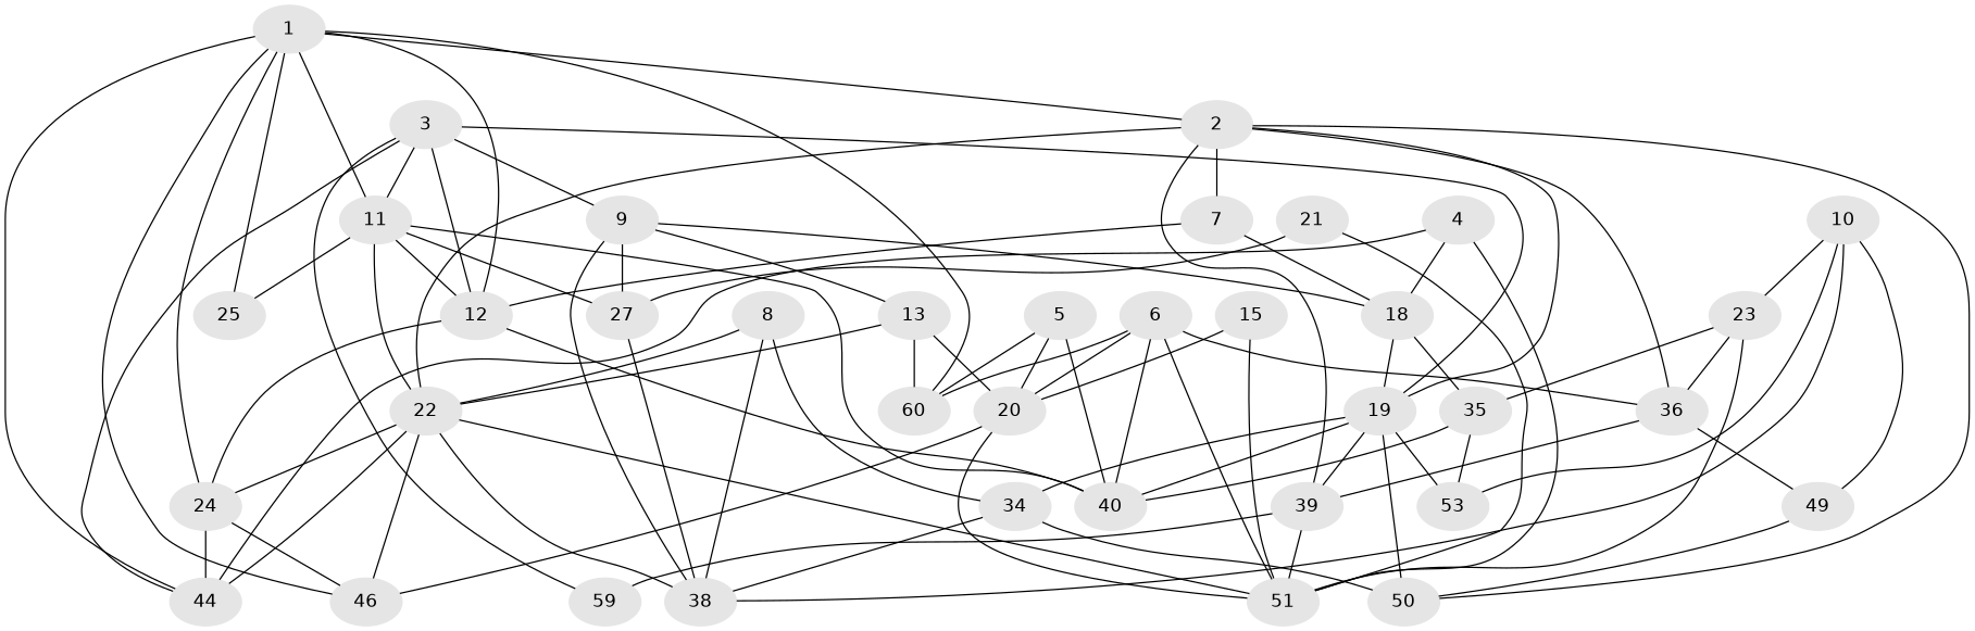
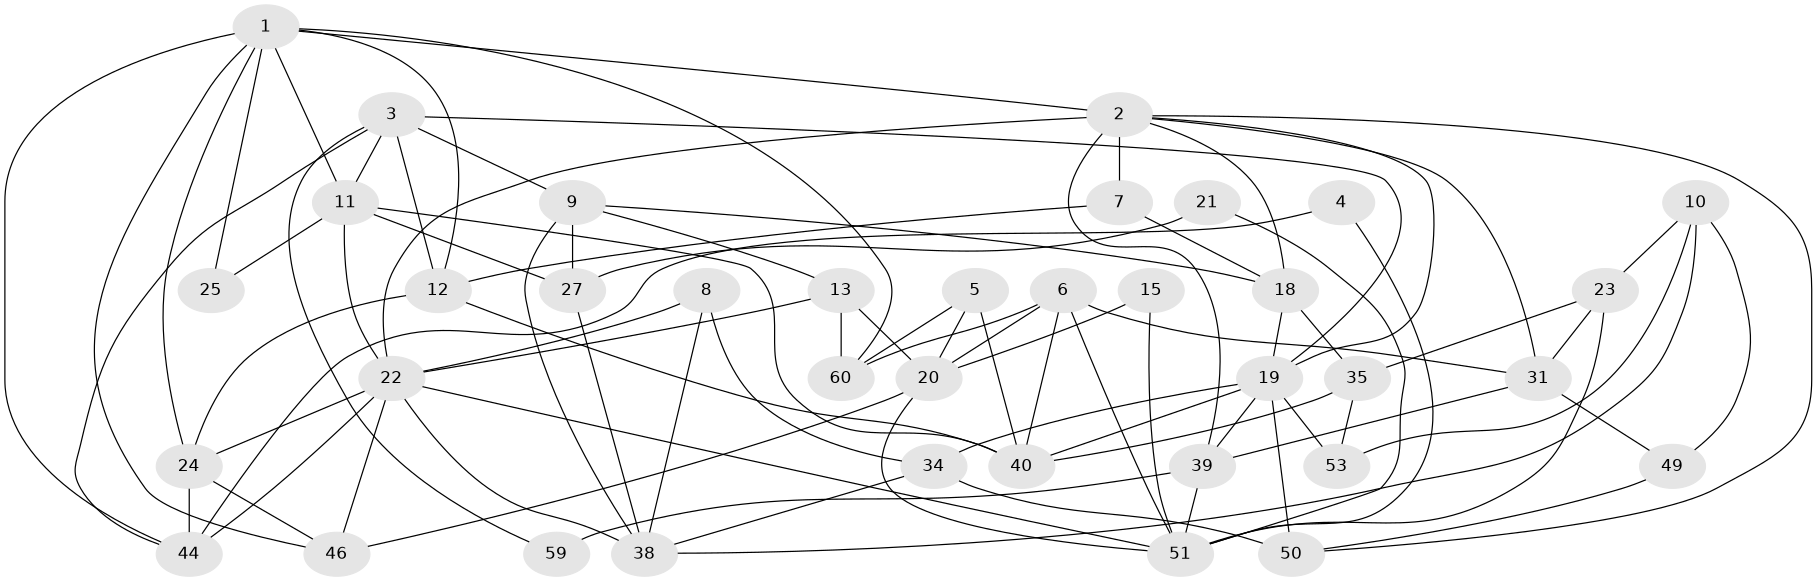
  graph {
    fontname="DejaVu Sans"
    node [color=gray90 fontname="DejaVu Sans" style=filled]
    edge [fontname="DejaVu Sans"]
    1 [super="+45"]
    2 [super="+37"]
    11 [super="+16"]
    12 [super="+33"]
    24 [super="+46"]
    25
    n7 [label=46]
    44 [super="+48"]
    60
    7 [super="+30"]
    19 [super="+56"]
    22 [super="+58"]
-   31 [super="+54" label=36]
+   31 [super="+54"]
    39 [super="+57"]
    50
    40 [super="+42"]
    27 [super="+41"]
    18 [super="+29"]
    34 [super="+43"]
    53
    51 [super="+52"]
    38 [super="+55"]
    49
    59
    3 [super="+32"]
    9 [super="+14"]
    13 [super="+26"]
    35
    4
    20 [super="+28"]
    5
    6
    8
    10 [super="+47"]
    23
    15
    21
    1 -- 2
    1 -- 11
    1 -- 12
    1 -- 24
    1 -- 25
    1 -- n7
    1 -- 44
    1 -- 60
    2 -- 7 [weight=2]
    2 -- 19
    2 -- 22
    2 -- 31
    2 -- 39
    2 -- 50
-   11 -- 12
    11 -- 25
    11 -- 22
    11 -- 40 [weight=2]
    11 -- 27
    12 -- 24
    12 -- 40
    24 -- n7
    24 -- 44
    7 -- 12
    7 -- 18
    19 -- 39
    19 -- 50
    19 -- 40
    19 -- 34
    19 -- 53
    22 -- 24
    22 -- n7
    22 -- 44
    22 -- 51
    22 -- 38
    31 -- 39
    31 -- 49
    39 -- 51
    39 -- 59 [weight=2]
    27 -- 38
    18 -- 19
    18 -- 35
    34 -- 50
    34 -- 38
    49 -- 50
    3 -- 11
    3 -- 12
    3 -- 44
    3 -- 19
    3 -- 59
    3 -- 9
    9 -- 27
    9 -- 18
    9 -- 38 [weight=2]
    9 -- 13
    13 -- 60
    13 -- 22
    13 -- 20
    35 -- 40
    35 -- 53
    4 -- 44
-   4 -- 18
+   2 -- 18
    4 -- 51
    20 -- n7
    20 -- 51
    5 -- 60
    5 -- 40
    5 -- 20
    6 -- 60
    6 -- 31
    6 -- 40
    6 -- 51
    6 -- 20
    8 -- 22
    8 -- 34
    8 -- 38
    10 -- 53
    10 -- 38
    10 -- 49
    10 -- 23
    23 -- 31
    23 -- 51
    23 -- 35
    15 -- 51
    15 -- 20
    21 -- 27
    21 -- 51
  }
